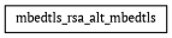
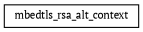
  digraph {
    rankdir=LR
    fontname="PT Serif"
-   n1 [color=black fillcolor=white fontname="PT Serif" fontsize=10 height=0.2 label=mbedtls_rsa_alt_mbedtls shape=record style=filled width=0.4]
+   n1 [color=black fillcolor=white fontname="PT Serif" fontsize=10 height=0.2 label=mbedtls_rsa_alt_context shape=record style=filled width=0.4]
  }
